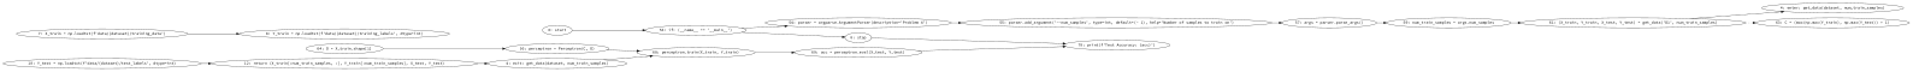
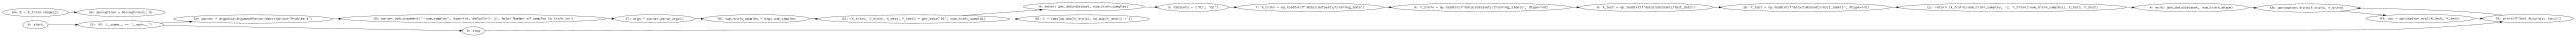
  strict digraph {
    fontname="Source Code Pro"
    rankdir=LR
    node [fontname="Source Code Pro"]
    edge [fontname="Source Code Pro"]
    n1 [label="0: start"]
    n2 [label="53: if: (__name__ == '__main__')"]
    n3 [label="54: parser = argparse.ArgumentParser(description='Problem 4')"]
    n4 [label="0: stop"]
    n5 [label="55: parser.add_argument('--num_samples', type=int, default=(- 1), help='Number of samples to train on')"]
    n6 [label="70: print(f'Test Accuracy: {acc}')"]
    n7 [label="57: args = parser.parse_args()"]
    n8 [label="4: enter: get_data(dataset, num_train_samples)"]
+   n9 [label="5: datasets = ['D1', 'D2']"]
    n10 [label="7: X_train = np.loadtxt(f'data/{dataset}/training_data')"]
    n11 [label="8: Y_train = np.loadtxt(f'data/{dataset}/training_labels', dtype=int)"]
+   n12 [label="9: X_test = np.loadtxt(f'data/{dataset}/test_data')"]
    n13 [label="61: (X_train, Y_train, X_test, Y_test) = get_data('D1', num_train_samples)"]
    n14 [label="63: C = (max(np.max(Y_train), np.max(Y_test)) + 1)"]
    n15 [label="64: D = X_train.shape[1]"]
    n16 [label="66: perceptron = Perceptron(C, D)"]
    n17 [label="68: perceptron.train(X_train, Y_train)"]
-   n18 [label="4: exit: get_data(dataset, num_train_samples)"]
+   n18 [label="4: exit: get_data(dataset, num_train_shape)"]
    n19 [label="12: return (X_train[:num_train_samples, :], Y_train[:num_train_samples], X_test, Y_test)"]
    n20 [label="10: Y_test = np.loadtxt(f'data/{dataset}/test_labels', dtype=int)"]
    n21 [label="59: num_train_samples = args.num_samples"]
    n22 [label="69: acc = perceptron.eval(X_test, Y_test)"]
    n1 -> n2
    n2 -> n3
    n2 -> n4
    n3 -> n5
    n4 -> n6
    n5 -> n7
    n7 -> n21
+   n8 -> n9
+   n9 -> n10
    n10 -> n11
+   n11 -> n12
+   n12 -> n20
    n13 -> n8
    n13 -> n14 [style=dotted weight=100]
    n15 -> n16
-   n16 -> n17
+   n6 -> n17
    n17 -> n22
    n18 -> n17
    n19 -> n18
    n20 -> n19
    n21 -> n13
    n22 -> n6
  }
